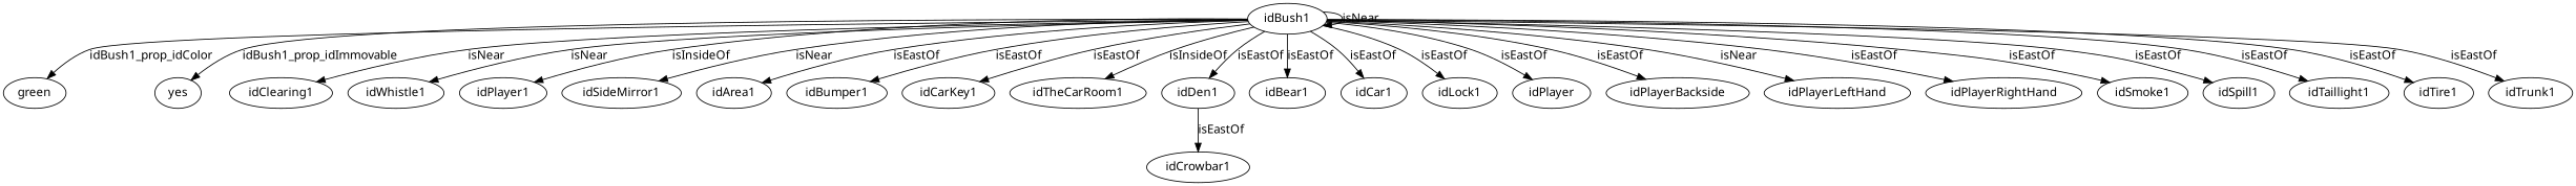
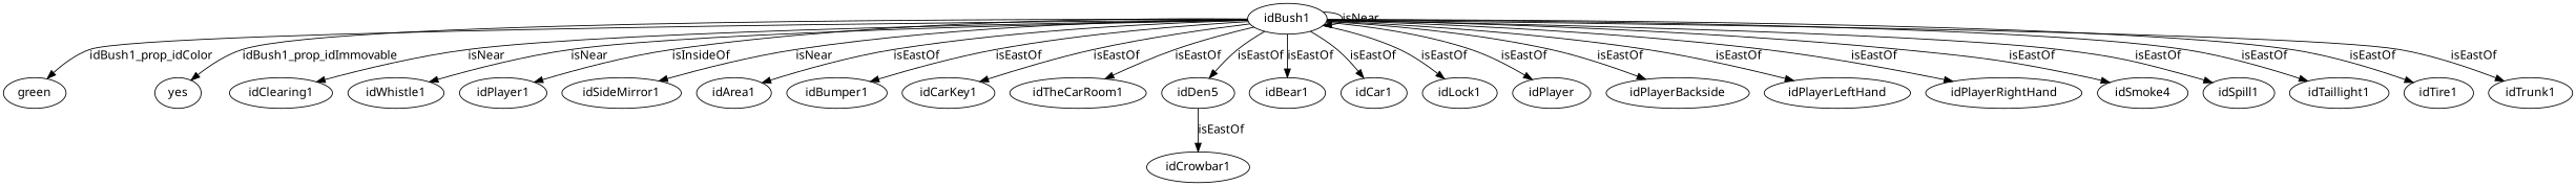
  digraph {
    fontname="Noto Sans"
    node [fontname="Noto Sans" node_type=entity_node]
    edge [edge_type=relationship fontname="Noto Sans"]
    idBush1
    green [node_type=property_node]
    yes [node_type=property_node]
    idClearing1
    idWhistle1
    n6 [label=idPlayer1]
    idSideMirror1
    idArea1
    idBumper1
    idCarKey1
    idTheCarRoom1
-   idDen1
+   idDen1 [label=idDen5]
    idBear1
    idCar1
    idLock1
    idPlayer
    idPlayerBackside
    idPlayerLeftHand
    idPlayerRightHand
-   idSmoke1
+   idSmoke1 [label=idSmoke4]
    idSpill1
    idTaillight1
    idTire1
    idTrunk1
    idCrowbar1
    idBush1 -> idBush1 [label=isNear]
    idBush1 -> green [edge_type=property label=idBush1_prop_idColor]
    idBush1 -> yes [edge_type=property label=idBush1_prop_idImmovable]
    idBush1 -> idClearing1 [label=isNear]
    idBush1 -> idWhistle1 [label=isNear]
    idBush1 -> n6 [label=isInsideOf]
    idBush1 -> idSideMirror1 [label=isNear]
    idBush1 -> idArea1 [label=isEastOf]
    idBush1 -> idBumper1 [label=isEastOf]
    idBush1 -> idCarKey1 [label=isEastOf]
-   idBush1 -> idTheCarRoom1 [label=isInsideOf]
+   idBush1 -> idTheCarRoom1 [label=isEastOf]
    idBush1 -> idDen1 [label=isEastOf]
    idBush1 -> idBear1 [label=isEastOf]
    idBush1 -> idCar1 [label=isEastOf]
    idBush1 -> idLock1 [label=isEastOf]
    idBush1 -> idPlayer [label=isEastOf]
    idBush1 -> idPlayerBackside [label=isEastOf]
-   idBush1 -> idPlayerLeftHand [label=isNear]
+   idBush1 -> idPlayerLeftHand [label=isEastOf]
    idBush1 -> idPlayerRightHand [label=isEastOf]
    idBush1 -> idSmoke1 [label=isEastOf]
    idBush1 -> idSpill1 [label=isEastOf]
    idBush1 -> idTaillight1 [label=isEastOf]
    idBush1 -> idTire1 [label=isEastOf]
    idBush1 -> idTrunk1 [label=isEastOf]
    idDen1 -> idCrowbar1 [label=isEastOf]
  }
